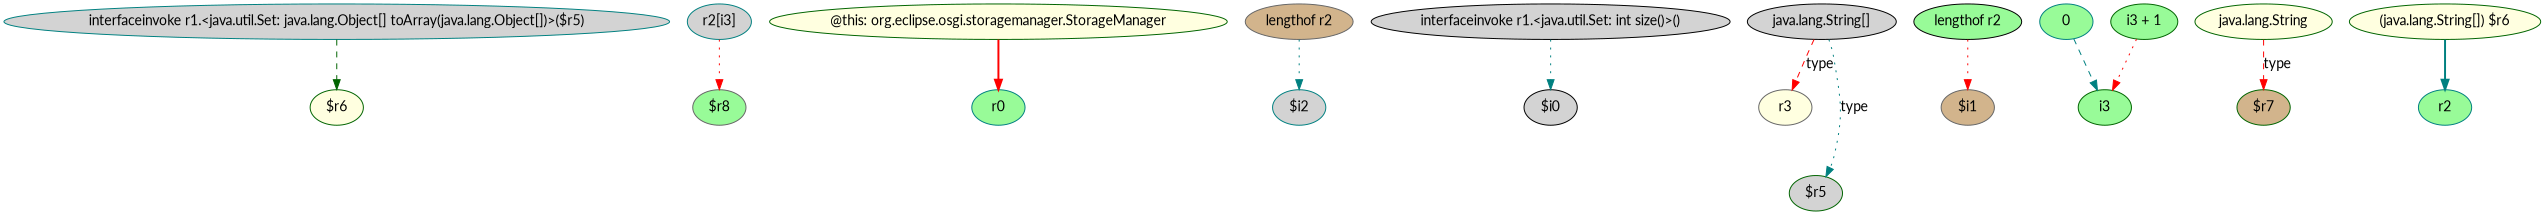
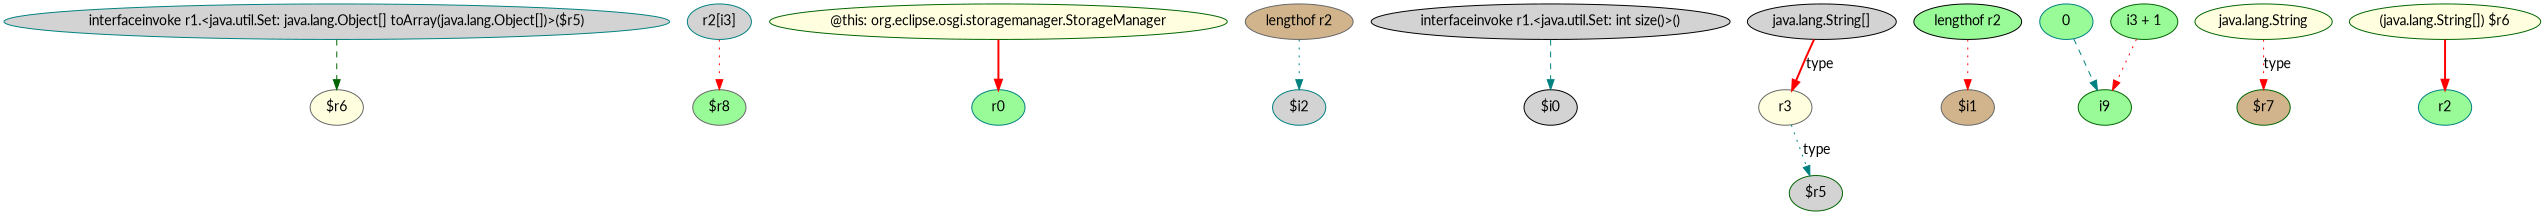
  digraph {
    fontname=Lato
    node [color=darkgreen fillcolor=lightgrey fontname=Lato style=filled]
    edge [color=red fontname=Lato style=dotted]
    n1 [color=teal label="interfaceinvoke r1.<java.util.Set: java.lang.Object[] toArray(java.lang.Object[])>($r5)"]
-   n2 [fillcolor=lightyellow label="$r6"]
+   n2 [color=gray40 fillcolor=lightyellow label="$r6"]
    n3 [color=teal label="r2[i3]"]
    n4 [color=gray40 fillcolor=palegreen label="$r8"]
    n5 [fillcolor=lightyellow label="@this: org.eclipse.osgi.storagemanager.StorageManager"]
    n6 [color=teal fillcolor=palegreen label=r0]
    n7 [color=gray40 fillcolor=tan label="lengthof r2"]
    n8 [color=teal label="$i2"]
    n9 [color=black label="interfaceinvoke r1.<java.util.Set: int size()>()"]
    n10 [color=black label="$i0"]
    n11 [color=black label="java.lang.String[]"]
    n12 [color=gray40 fillcolor=lightyellow label=r3]
    n13 [label="$r5"]
    n14 [color=black fillcolor=palegreen label="lengthof r2"]
    n15 [color=gray40 fillcolor=tan label="$i1"]
    n16 [color=teal fillcolor=palegreen label=0]
-   n17 [fillcolor=palegreen label=i3]
+   n17 [fillcolor=palegreen label=i9]
    n18 [fillcolor=lightyellow label="java.lang.String"]
    n19 [fillcolor=tan label="$r7"]
    n20 [fillcolor=palegreen label="i3 + 1"]
    n21 [fillcolor=lightyellow label="(java.lang.String[]) $r6"]
    n22 [color=teal fillcolor=palegreen label=r2]
    n1 -> n2 [color=darkgreen style=dashed]
    n3 -> n4
    n5 -> n6 [style=bold]
    n7 -> n8 [color=teal]
-   n9 -> n10 [color=teal]
-   n11 -> n12 [label=type style=dashed]
-   n11 -> n13 [color=teal label=type]
+   n9 -> n10 [color=teal style=dashed]
+   n11 -> n12 [label=type style=bold]
+   n12 -> n13 [color=teal label=type]
    n14 -> n15
    n16 -> n17 [color=teal style=dashed]
-   n18 -> n19 [label=type style=dashed]
+   n18 -> n19 [label=type]
    n20 -> n17
-   n21 -> n22 [color=teal style=bold]
+   n21 -> n22 [style=bold]
  }
